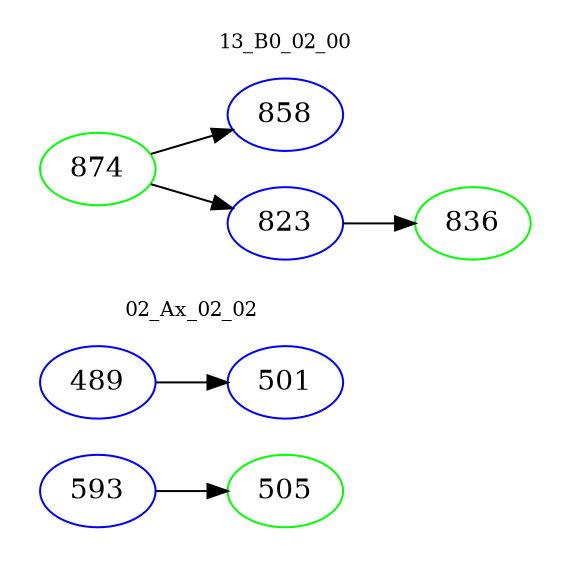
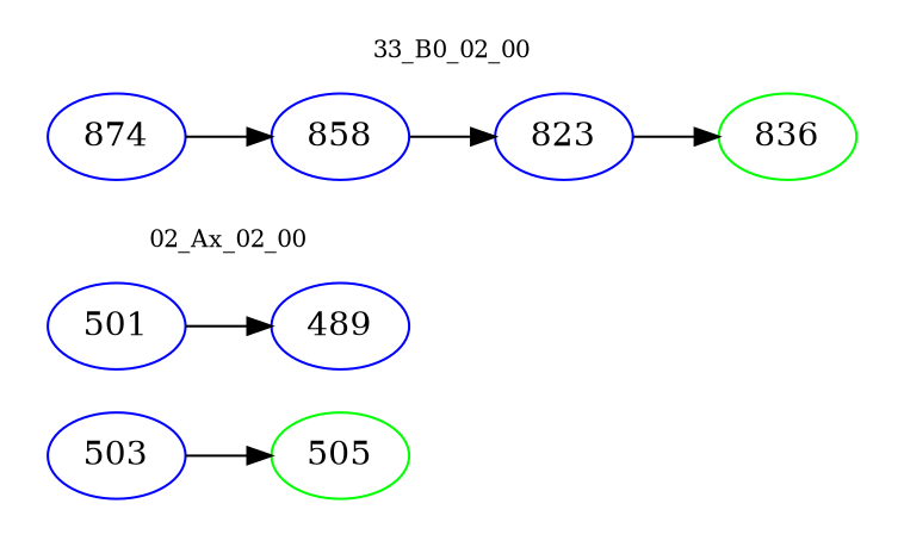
  digraph {
    rankdir=LR
    node [color=blue]
    edge [color=black]
    n1 [label=501]
    n2 [label=489]
-   n3 [label=593]
+   n3 [label=503]
    n4 [color=green label=505]
-   n5 [color=green label=874]
+   n5 [label=874]
    n6 [label=823]
    n7 [label=858]
    n8 [color=green label=836]
    subgraph cluster_1 {
      color=white
      fontsize=10
-     label="02_Ax_02_02"
+     label="02_Ax_02_00"
      n1
      n2
      n3
      n4
    }
    subgraph cluster_2 {
      color=white
      fontsize=10
-     label="13_B0_02_00"
+     label="33_B0_02_00"
      n5
      n6
      n7
      n8
    }
-   n2 -> n1
+   n1 -> n2
    n3 -> n4
-   n5 -> n6
+   n7 -> n6
    n5 -> n7
    n6 -> n8
  }
